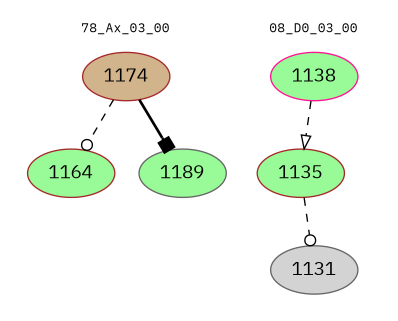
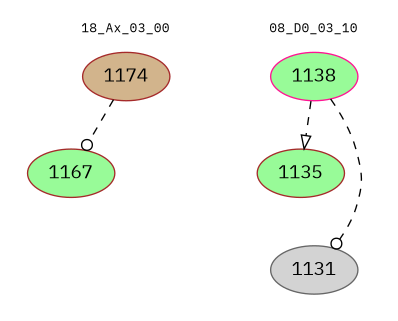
  digraph {
    fontname="IBM Plex Mono"
    node [color=brown fillcolor=palegreen fontname="IBM Plex Mono" style=filled]
    edge [arrowhead=odot color=black fontname="IBM Plex Mono" style=dashed]
    n1 [fillcolor=tan label=1174]
-   n2 [label=1164]
-   n3 [color=gray40 label=1189]
+   n2 [label=1167]
    n4 [label=1135]
    n5 [color=gray40 fillcolor=lightgrey label=1131]
    n6 [color=deeppink label=1138]
    subgraph cluster_1 {
      color=white
      fontsize=10
-     label="78_Ax_03_00"
+     label="18_Ax_03_00"
      n1
      n2
-     n3
    }
    subgraph cluster_2 {
      color=white
      fontsize=10
-     label="08_D0_03_00"
+     label="08_D0_03_10"
      n4
      n5
      n6
    }
    n1 -> n2
-   n1 -> n3 [arrowhead=box style=bold]
-   n4 -> n5
+   n6 -> n5
    n6 -> n4 [arrowhead=onormal]
  }
